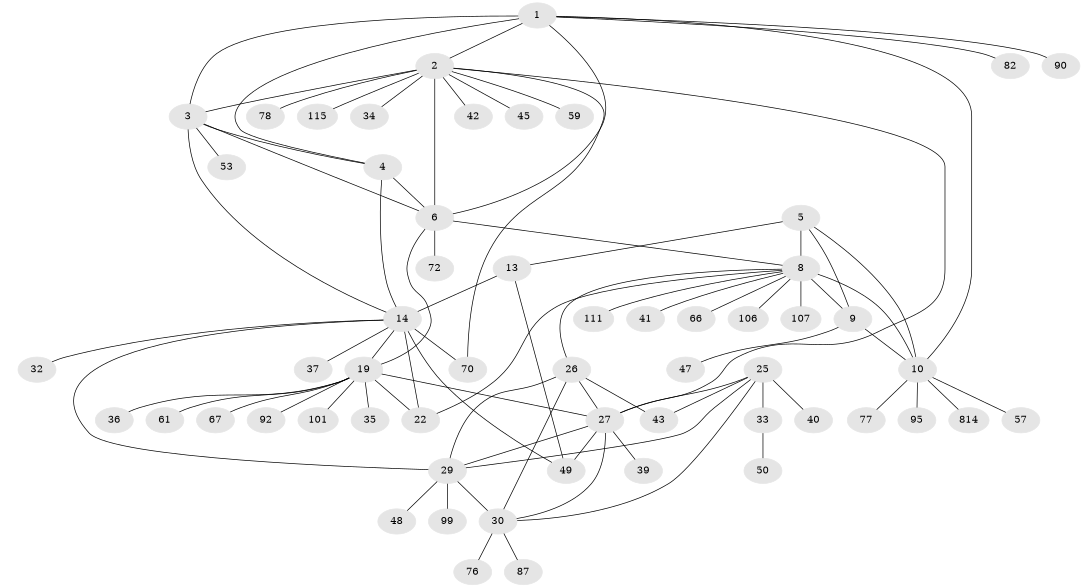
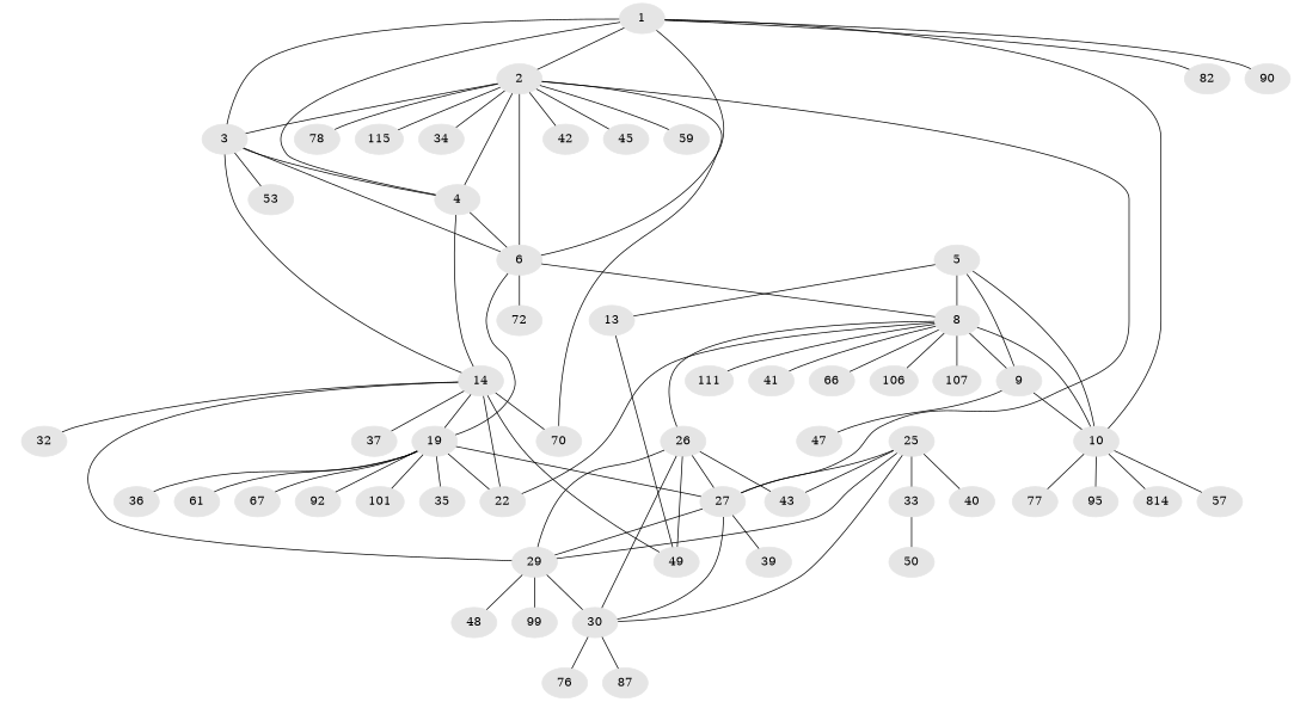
  graph {
    node [color=gray90 style=filled]
    1 [super="+46"]
    2 [super="+5"]
    3
    4
    6 [super="+44+96+116"]
    10
    82
    90
    27 [super="+55"]
    34
    42
    45
    59
    70 [super="+109"]
    78
    115
    14 [super="+51+16+84+118+17"]
    53
    8 [super="+12"]
    19 [super="+24+20+58+65+21+23"]
    72
    57
    77
    95
    n25 [label=814]
    29
    30
    39 [super="+63"]
    22 [super="+68+86+75"]
    49 [super="+91+79"]
    32
    37
    9
    26 [super="+28"]
    41
    66
    106
    107
    111
    35
    36 [super="+110"]
    61
    67
    92
    101
    n46 [label=5 super="+105+11"]
    13 [super="+38+54+15"]
    47 [super="+98+97+81"]
    43
    48
    99
    25 [super="+89+103+93+83"]
    33
    40 [super="+102+71"]
    76
    87
    50
    1 -- 2 [weight=2]
    1 -- 3
    1 -- 4
    1 -- 6
    1 -- 10
    1 -- 82
    1 -- 90
    2 -- 3 [weight=2]
+   2 -- 4 [weight=2]
    2 -- 6 [weight=2]
    2 -- 27
    2 -- 34
    2 -- 42
    2 -- 45
    2 -- 59
    2 -- 70
    2 -- 78
    2 -- 115
    3 -- 4
    3 -- 6
    3 -- 14
    3 -- 53
    4 -- 6
    4 -- 14
    6 -- 8
    6 -- 19
    6 -- 72
    10 -- 57
    10 -- 77
    10 -- 95
    10 -- n25
    27 -- 29
    27 -- 30
    27 -- 39
    14 -- 70
    14 -- 19
    14 -- 29
    14 -- 22
    14 -- 49
    14 -- 32
    14 -- 37
    8 -- 10 [weight=2]
    8 -- 22
    8 -- 9 [weight=2]
    8 -- 26
    8 -- 41
    8 -- 66
    8 -- 106
    8 -- 107
    8 -- 111
    19 -- 27
    19 -- 22 [weight=5]
    19 -- 35
    19 -- 36
    19 -- 61
    19 -- 67
    19 -- 92
    19 -- 101
    29 -- 30
    29 -- 48
    29 -- 99
    30 -- 76
    30 -- 87
    9 -- 10
    9 -- 47
    26 -- 27 [weight=2]
    26 -- 29 [weight=2]
    26 -- 30 [weight=2]
-   27 -- 49 [weight=2]
+   26 -- 49 [weight=2]
    26 -- 43
    n46 -- 10 [weight=2]
    n46 -- 8 [weight=4]
    n46 -- 9 [weight=2]
    n46 -- 13
-   13 -- 14 [weight=9]
    13 -- 49
    25 -- 27
    25 -- 29
    25 -- 30
    25 -- 43 [weight=2]
    25 -- 33
    25 -- 40
    33 -- 50
  }
